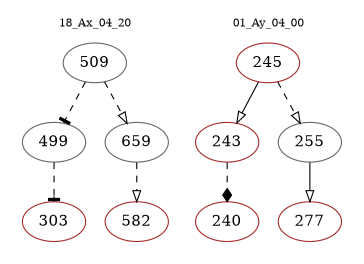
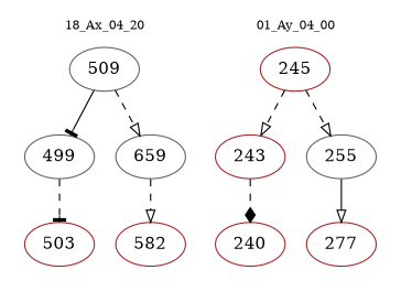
  digraph {
    node [color=brown]
    edge [arrowhead=onormal color=black style=dashed]
    n1 [color=gray40 label=509]
    n2 [color=gray40 label=499]
    n3 [color=gray40 label=659]
-   n4 [label=303]
+   n4 [label=503]
    n5 [label=582]
    n6 [label=245]
    n7 [label=243]
    n8 [color=gray40 label=255]
    n9 [label=240]
    n10 [label=277]
    subgraph cluster_1 {
      color=white
      fontsize=10
      label="18_Ax_04_20"
      n1
      n2
      n3
      n4
      n5
    }
    subgraph cluster_2 {
      color=white
      fontsize=10
      label="01_Ay_04_00"
      n6
      n7
      n8
      n9
      n10
    }
-   n1 -> n2 [arrowhead=tee]
+   n1 -> n2 [arrowhead=tee style=solid]
    n1 -> n3
    n2 -> n4 [arrowhead=tee]
    n3 -> n5
-   n6 -> n7 [style=solid]
+   n6 -> n7
    n6 -> n8
    n7 -> n9 [arrowhead=diamond]
    n8 -> n10 [style=solid]
  }
